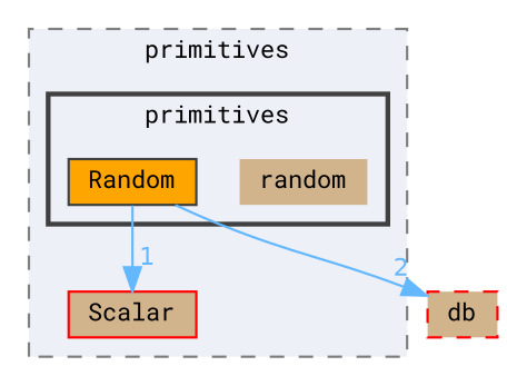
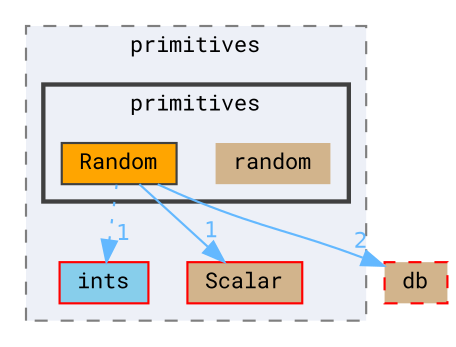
  digraph {
    compound=true
    fontname="Roboto Mono"
    node [fontname="Roboto Mono" fontsize=10 shape=box style=filled fillcolor=tan color=red]
    edge [color=steelblue1 fontcolor=steelblue1 fontname="Roboto Mono" fontsize=10 headlabel=1 labeldistance=1.5 labelfontname=Helvetica labelfontsize=10 style=solid]
    n1 [height=0.2 label=random shape=plaintext width=0.4 color=""]
    n2 [color=grey25 fillcolor=orange height=0.2 label=Random width=0.4]
+   n3 [fillcolor=skyblue height=0.2 label=ints width=0.4]
    n4 [height=0.2 label=Scalar width=0.4]
    n5 [height=0.2 label=db style="filled,dashed" width=0.4]
    subgraph cluster_1 {
      bgcolor="#edf0f7"
      fontsize=10
      label=primitives
      pencolor=grey50
      style="filled,dashed"
+     n3
      n4
      subgraph cluster_2 {
        bgcolor="#edf0f7"
        fontsize=10
        pencolor=grey25
        style="filled,bold"
        n1
        n2
      }
    }
+   n2 -> n3 [style=dotted]
    n2 -> n4
    n2 -> n5 [headlabel=2]
  }
